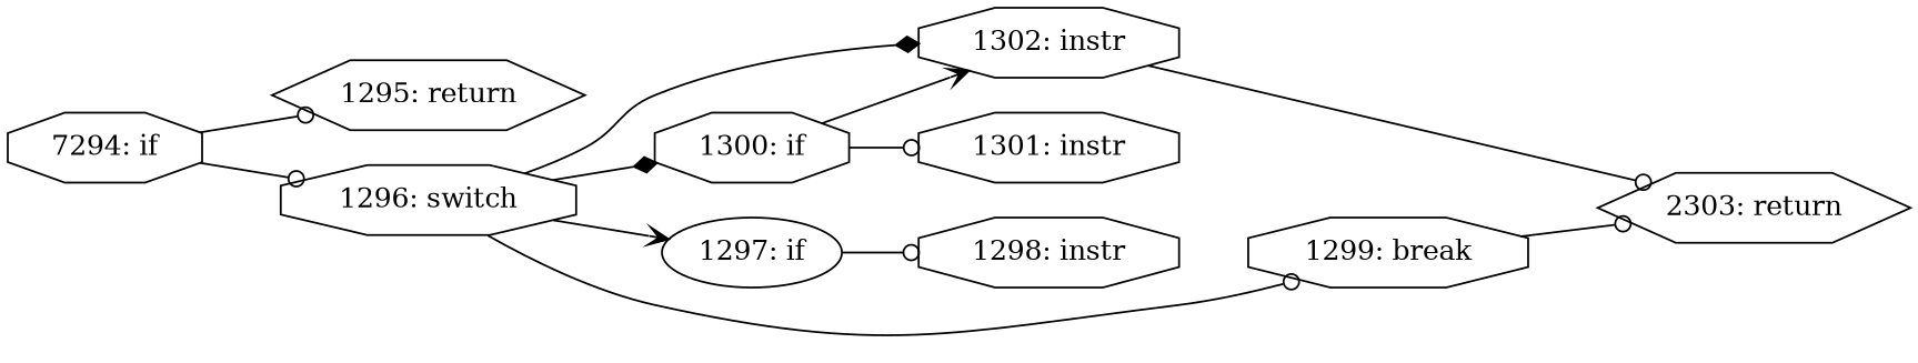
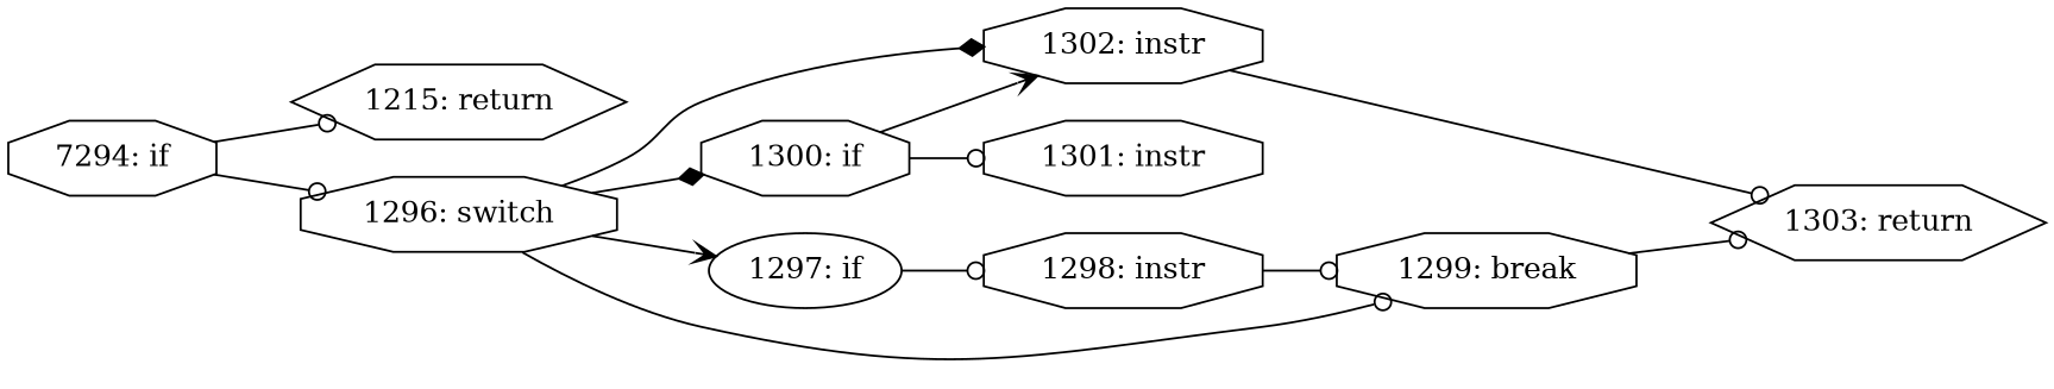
  digraph {
    rankdir=LR
    node [shape=octagon]
    edge [arrowhead=odot]
    n1 [label="7294: if"]
-   n2 [label="1295: return" shape=hexagon]
+   n2 [label="1215: return" shape=hexagon]
    n3 [label="1296: switch"]
    n4 [label="1302: instr"]
    n5 [label="1300: if"]
    n6 [label="1297: if" shape=ellipse]
    n7 [label="1299: break"]
-   n8 [label="2303: return" shape=hexagon]
+   n8 [label="1303: return" shape=hexagon]
    n9 [label="1301: instr"]
    n10 [label="1298: instr"]
    n1 -> n2
    n1 -> n3
    n3 -> n4 [arrowhead=diamond]
    n3 -> n5 [arrowhead=diamond]
    n3 -> n6 [arrowhead=vee]
    n3 -> n7
    n4 -> n8
    n5 -> n4 [arrowhead=vee]
    n5 -> n9
    n6 -> n10
    n7 -> n8
+   n10 -> n7
  }
